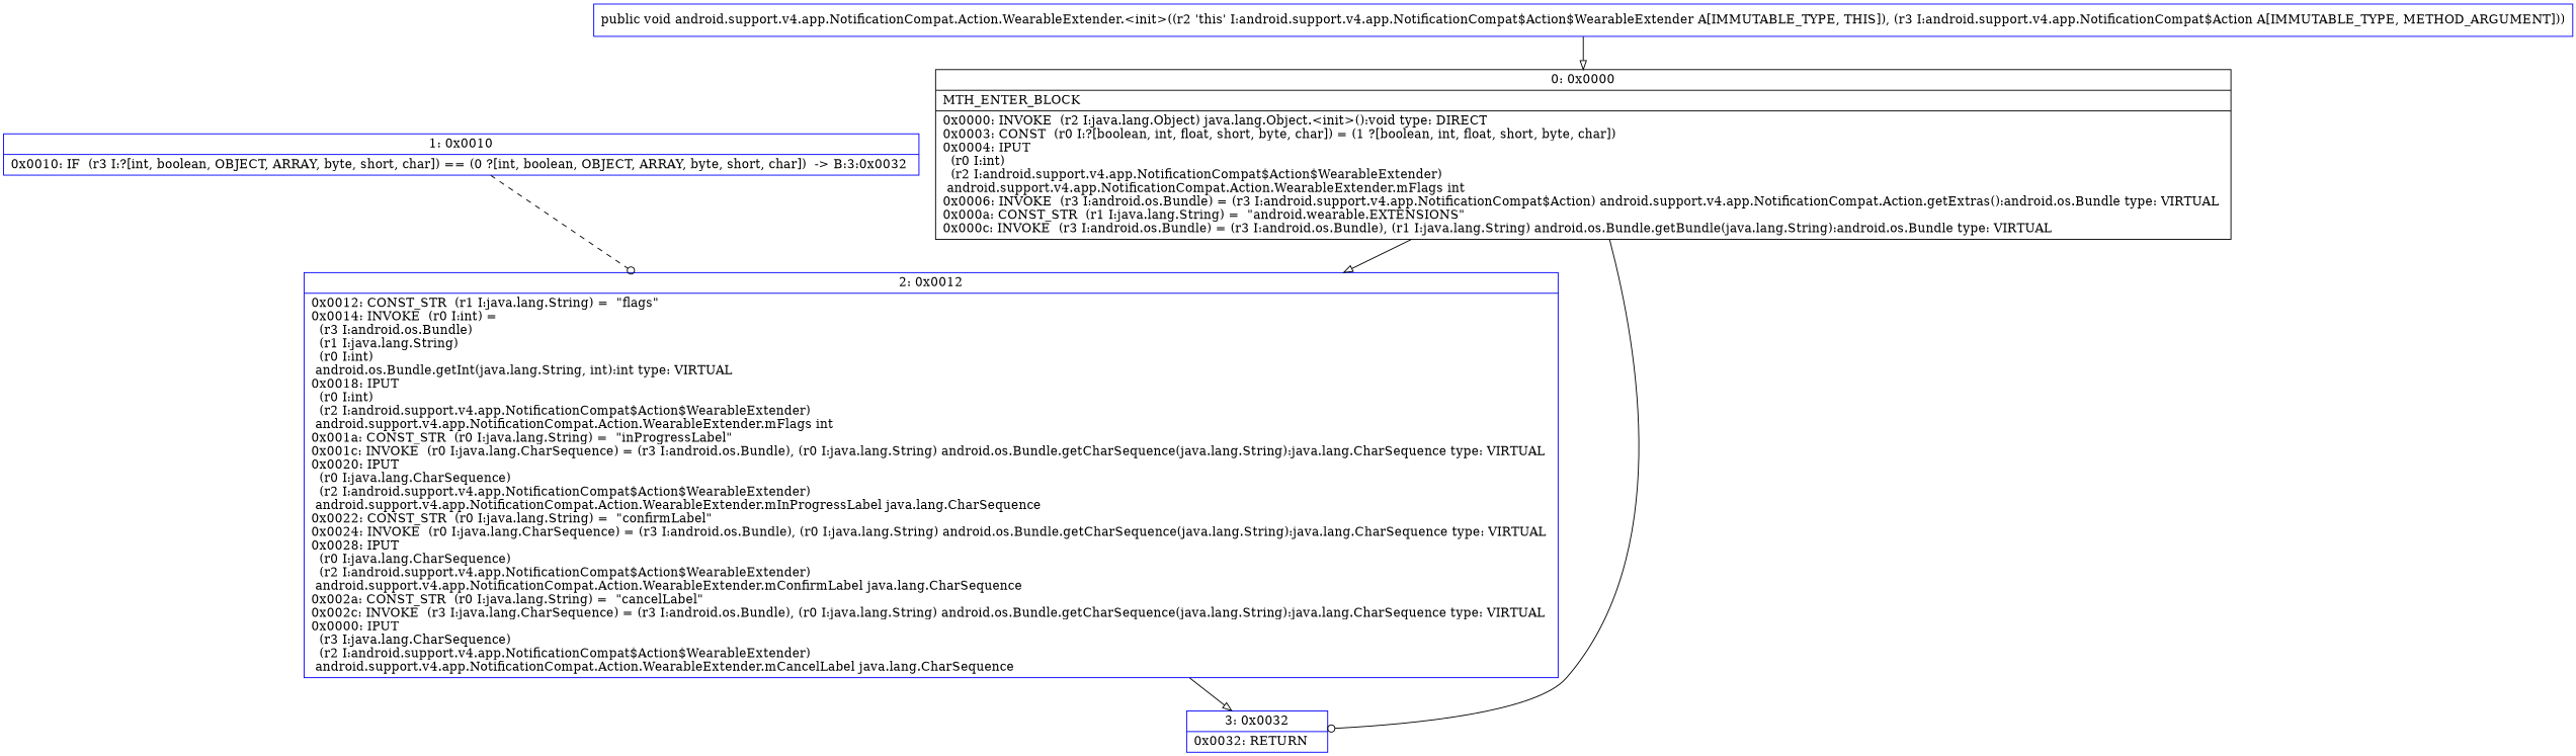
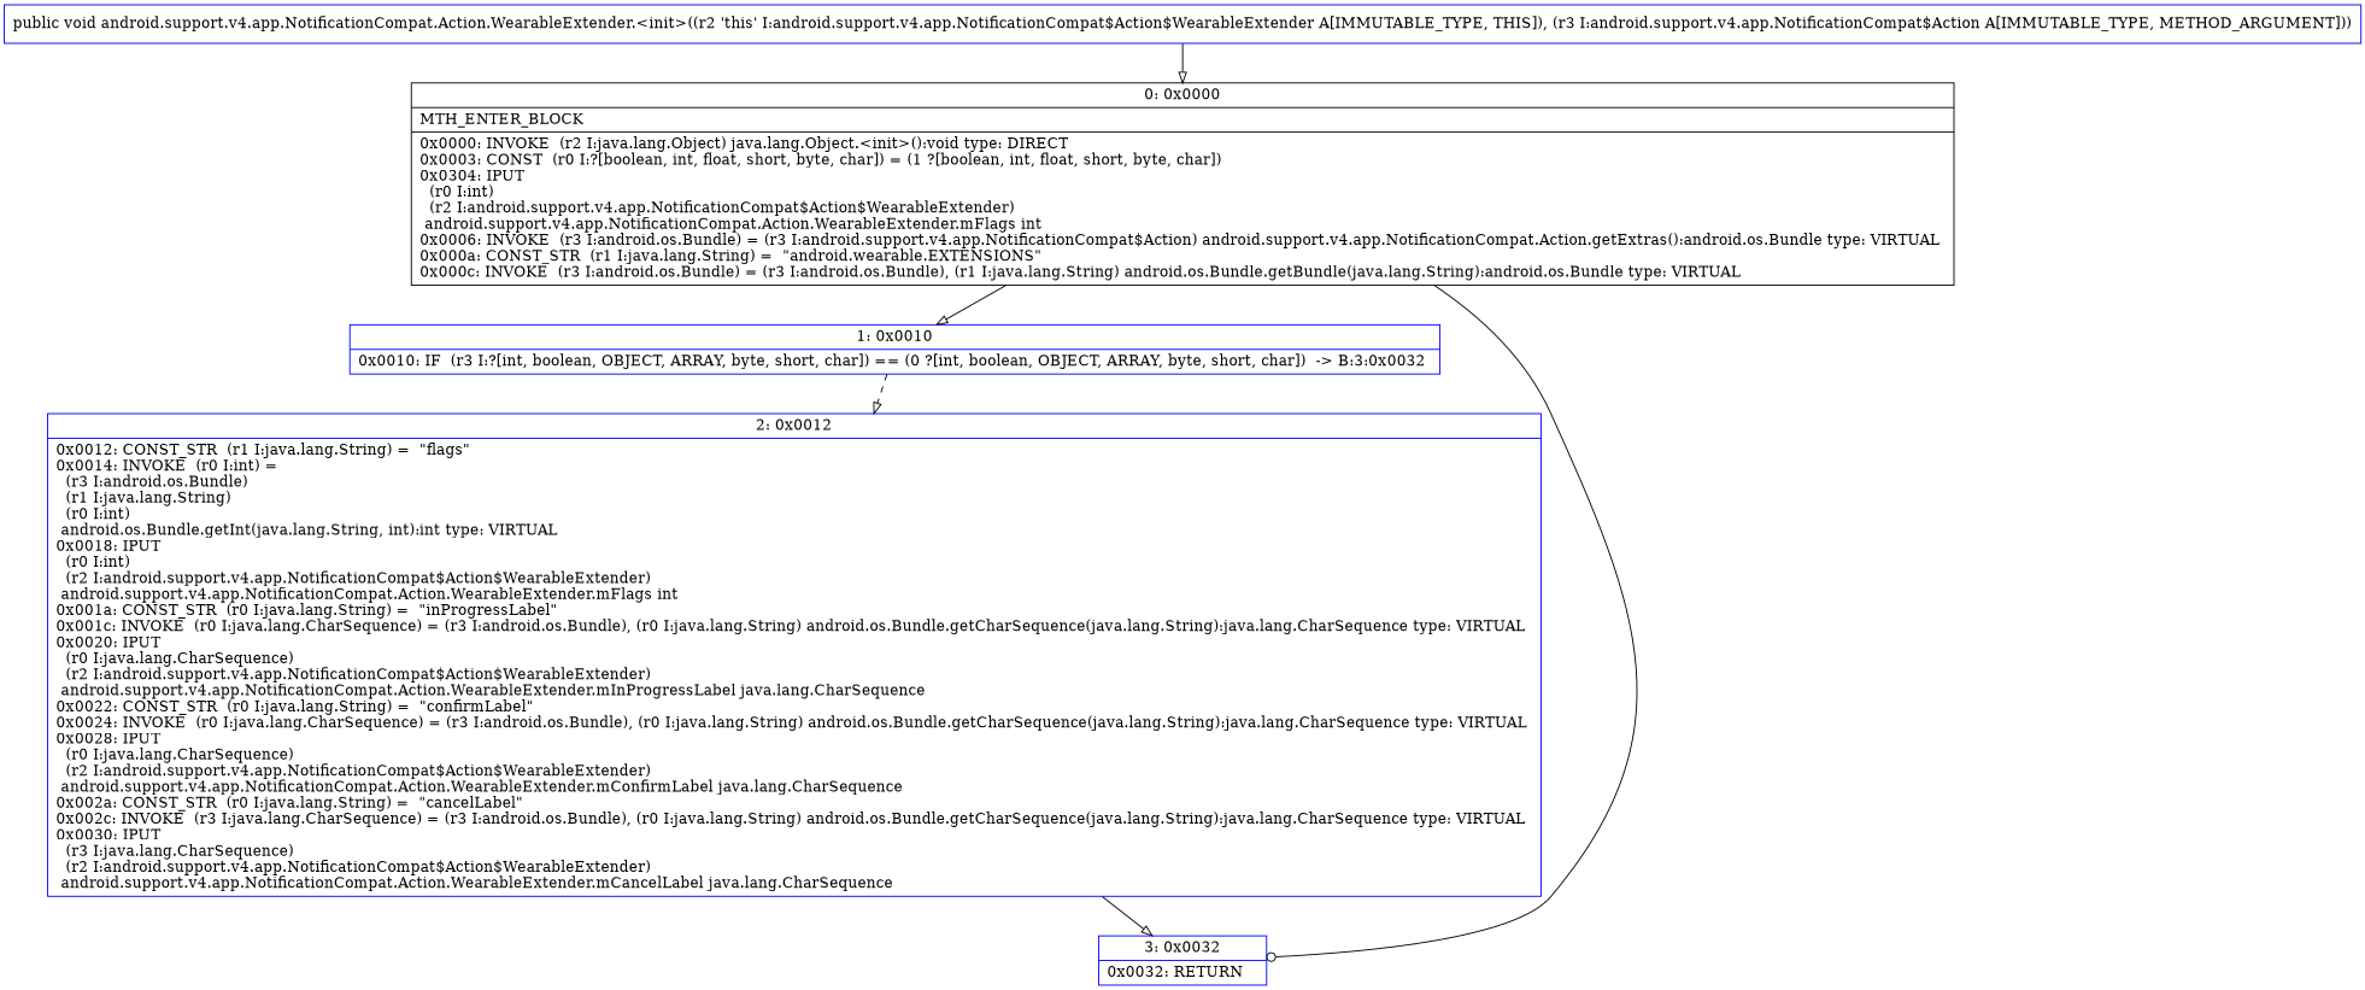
  digraph {
    node [color=blue shape=record]
    edge [arrowhead=onormal]
-   n1 [color=black label="{0\:\ 0x0000|MTH_ENTER_BLOCK\l|0x0000: INVOKE  (r2 I:java.lang.Object) java.lang.Object.\<init\>():void type: DIRECT \l0x0003: CONST  (r0 I:?[boolean, int, float, short, byte, char]) = (1 ?[boolean, int, float, short, byte, char]) \l0x0004: IPUT  \l  (r0 I:int)\l  (r2 I:android.support.v4.app.NotificationCompat$Action$WearableExtender)\l android.support.v4.app.NotificationCompat.Action.WearableExtender.mFlags int \l0x0006: INVOKE  (r3 I:android.os.Bundle) = (r3 I:android.support.v4.app.NotificationCompat$Action) android.support.v4.app.NotificationCompat.Action.getExtras():android.os.Bundle type: VIRTUAL \l0x000a: CONST_STR  (r1 I:java.lang.String) =  \"android.wearable.EXTENSIONS\" \l0x000c: INVOKE  (r3 I:android.os.Bundle) = (r3 I:android.os.Bundle), (r1 I:java.lang.String) android.os.Bundle.getBundle(java.lang.String):android.os.Bundle type: VIRTUAL \l}"]
+   n1 [color=black label="{0\:\ 0x0000|MTH_ENTER_BLOCK\l|0x0000: INVOKE  (r2 I:java.lang.Object) java.lang.Object.\<init\>():void type: DIRECT \l0x0003: CONST  (r0 I:?[boolean, int, float, short, byte, char]) = (1 ?[boolean, int, float, short, byte, char]) \l0x0304: IPUT  \l  (r0 I:int)\l  (r2 I:android.support.v4.app.NotificationCompat$Action$WearableExtender)\l android.support.v4.app.NotificationCompat.Action.WearableExtender.mFlags int \l0x0006: INVOKE  (r3 I:android.os.Bundle) = (r3 I:android.support.v4.app.NotificationCompat$Action) android.support.v4.app.NotificationCompat.Action.getExtras():android.os.Bundle type: VIRTUAL \l0x000a: CONST_STR  (r1 I:java.lang.String) =  \"android.wearable.EXTENSIONS\" \l0x000c: INVOKE  (r3 I:android.os.Bundle) = (r3 I:android.os.Bundle), (r1 I:java.lang.String) android.os.Bundle.getBundle(java.lang.String):android.os.Bundle type: VIRTUAL \l}"]
    n2 [label="{1\:\ 0x0010|0x0010: IF  (r3 I:?[int, boolean, OBJECT, ARRAY, byte, short, char]) == (0 ?[int, boolean, OBJECT, ARRAY, byte, short, char])  \-\> B:3:0x0032 \l}"]
    n3 [label="{3\:\ 0x0032|0x0032: RETURN   \l}"]
-   n4 [label="{2\:\ 0x0012|0x0012: CONST_STR  (r1 I:java.lang.String) =  \"flags\" \l0x0014: INVOKE  (r0 I:int) = \l  (r3 I:android.os.Bundle)\l  (r1 I:java.lang.String)\l  (r0 I:int)\l android.os.Bundle.getInt(java.lang.String, int):int type: VIRTUAL \l0x0018: IPUT  \l  (r0 I:int)\l  (r2 I:android.support.v4.app.NotificationCompat$Action$WearableExtender)\l android.support.v4.app.NotificationCompat.Action.WearableExtender.mFlags int \l0x001a: CONST_STR  (r0 I:java.lang.String) =  \"inProgressLabel\" \l0x001c: INVOKE  (r0 I:java.lang.CharSequence) = (r3 I:android.os.Bundle), (r0 I:java.lang.String) android.os.Bundle.getCharSequence(java.lang.String):java.lang.CharSequence type: VIRTUAL \l0x0020: IPUT  \l  (r0 I:java.lang.CharSequence)\l  (r2 I:android.support.v4.app.NotificationCompat$Action$WearableExtender)\l android.support.v4.app.NotificationCompat.Action.WearableExtender.mInProgressLabel java.lang.CharSequence \l0x0022: CONST_STR  (r0 I:java.lang.String) =  \"confirmLabel\" \l0x0024: INVOKE  (r0 I:java.lang.CharSequence) = (r3 I:android.os.Bundle), (r0 I:java.lang.String) android.os.Bundle.getCharSequence(java.lang.String):java.lang.CharSequence type: VIRTUAL \l0x0028: IPUT  \l  (r0 I:java.lang.CharSequence)\l  (r2 I:android.support.v4.app.NotificationCompat$Action$WearableExtender)\l android.support.v4.app.NotificationCompat.Action.WearableExtender.mConfirmLabel java.lang.CharSequence \l0x002a: CONST_STR  (r0 I:java.lang.String) =  \"cancelLabel\" \l0x002c: INVOKE  (r3 I:java.lang.CharSequence) = (r3 I:android.os.Bundle), (r0 I:java.lang.String) android.os.Bundle.getCharSequence(java.lang.String):java.lang.CharSequence type: VIRTUAL \l0x0000: IPUT  \l  (r3 I:java.lang.CharSequence)\l  (r2 I:android.support.v4.app.NotificationCompat$Action$WearableExtender)\l android.support.v4.app.NotificationCompat.Action.WearableExtender.mCancelLabel java.lang.CharSequence \l}"]
+   n4 [label="{2\:\ 0x0012|0x0012: CONST_STR  (r1 I:java.lang.String) =  \"flags\" \l0x0014: INVOKE  (r0 I:int) = \l  (r3 I:android.os.Bundle)\l  (r1 I:java.lang.String)\l  (r0 I:int)\l android.os.Bundle.getInt(java.lang.String, int):int type: VIRTUAL \l0x0018: IPUT  \l  (r0 I:int)\l  (r2 I:android.support.v4.app.NotificationCompat$Action$WearableExtender)\l android.support.v4.app.NotificationCompat.Action.WearableExtender.mFlags int \l0x001a: CONST_STR  (r0 I:java.lang.String) =  \"inProgressLabel\" \l0x001c: INVOKE  (r0 I:java.lang.CharSequence) = (r3 I:android.os.Bundle), (r0 I:java.lang.String) android.os.Bundle.getCharSequence(java.lang.String):java.lang.CharSequence type: VIRTUAL \l0x0020: IPUT  \l  (r0 I:java.lang.CharSequence)\l  (r2 I:android.support.v4.app.NotificationCompat$Action$WearableExtender)\l android.support.v4.app.NotificationCompat.Action.WearableExtender.mInProgressLabel java.lang.CharSequence \l0x0022: CONST_STR  (r0 I:java.lang.String) =  \"confirmLabel\" \l0x0024: INVOKE  (r0 I:java.lang.CharSequence) = (r3 I:android.os.Bundle), (r0 I:java.lang.String) android.os.Bundle.getCharSequence(java.lang.String):java.lang.CharSequence type: VIRTUAL \l0x0028: IPUT  \l  (r0 I:java.lang.CharSequence)\l  (r2 I:android.support.v4.app.NotificationCompat$Action$WearableExtender)\l android.support.v4.app.NotificationCompat.Action.WearableExtender.mConfirmLabel java.lang.CharSequence \l0x002a: CONST_STR  (r0 I:java.lang.String) =  \"cancelLabel\" \l0x002c: INVOKE  (r3 I:java.lang.CharSequence) = (r3 I:android.os.Bundle), (r0 I:java.lang.String) android.os.Bundle.getCharSequence(java.lang.String):java.lang.CharSequence type: VIRTUAL \l0x0030: IPUT  \l  (r3 I:java.lang.CharSequence)\l  (r2 I:android.support.v4.app.NotificationCompat$Action$WearableExtender)\l android.support.v4.app.NotificationCompat.Action.WearableExtender.mCancelLabel java.lang.CharSequence \l}"]
    n5 [label="{public void android.support.v4.app.NotificationCompat.Action.WearableExtender.\<init\>((r2 'this' I:android.support.v4.app.NotificationCompat$Action$WearableExtender A[IMMUTABLE_TYPE, THIS]), (r3 I:android.support.v4.app.NotificationCompat$Action A[IMMUTABLE_TYPE, METHOD_ARGUMENT])) }"]
-   n1 -> n4
+   n1 -> n2
    n1 -> n3 [arrowhead=odot]
-   n2 -> n4 [arrowhead=odot style=dashed]
+   n2 -> n4 [style=dashed]
    n4 -> n3
    n5 -> n1
  }
